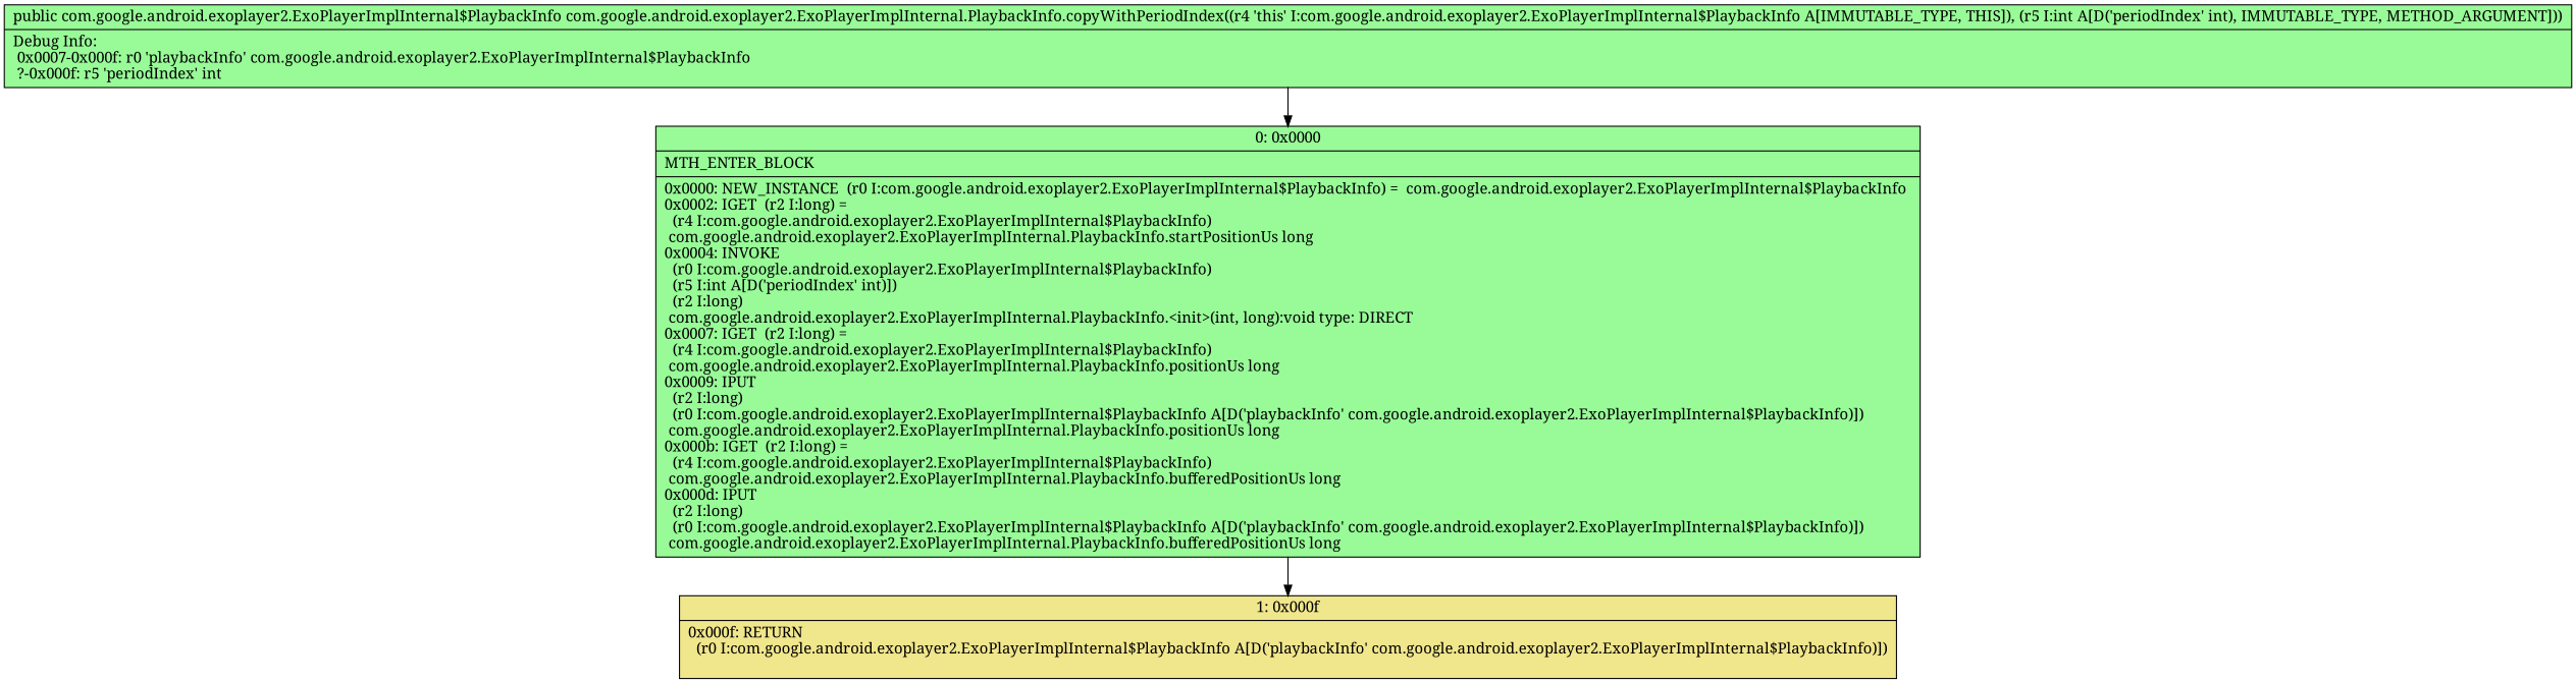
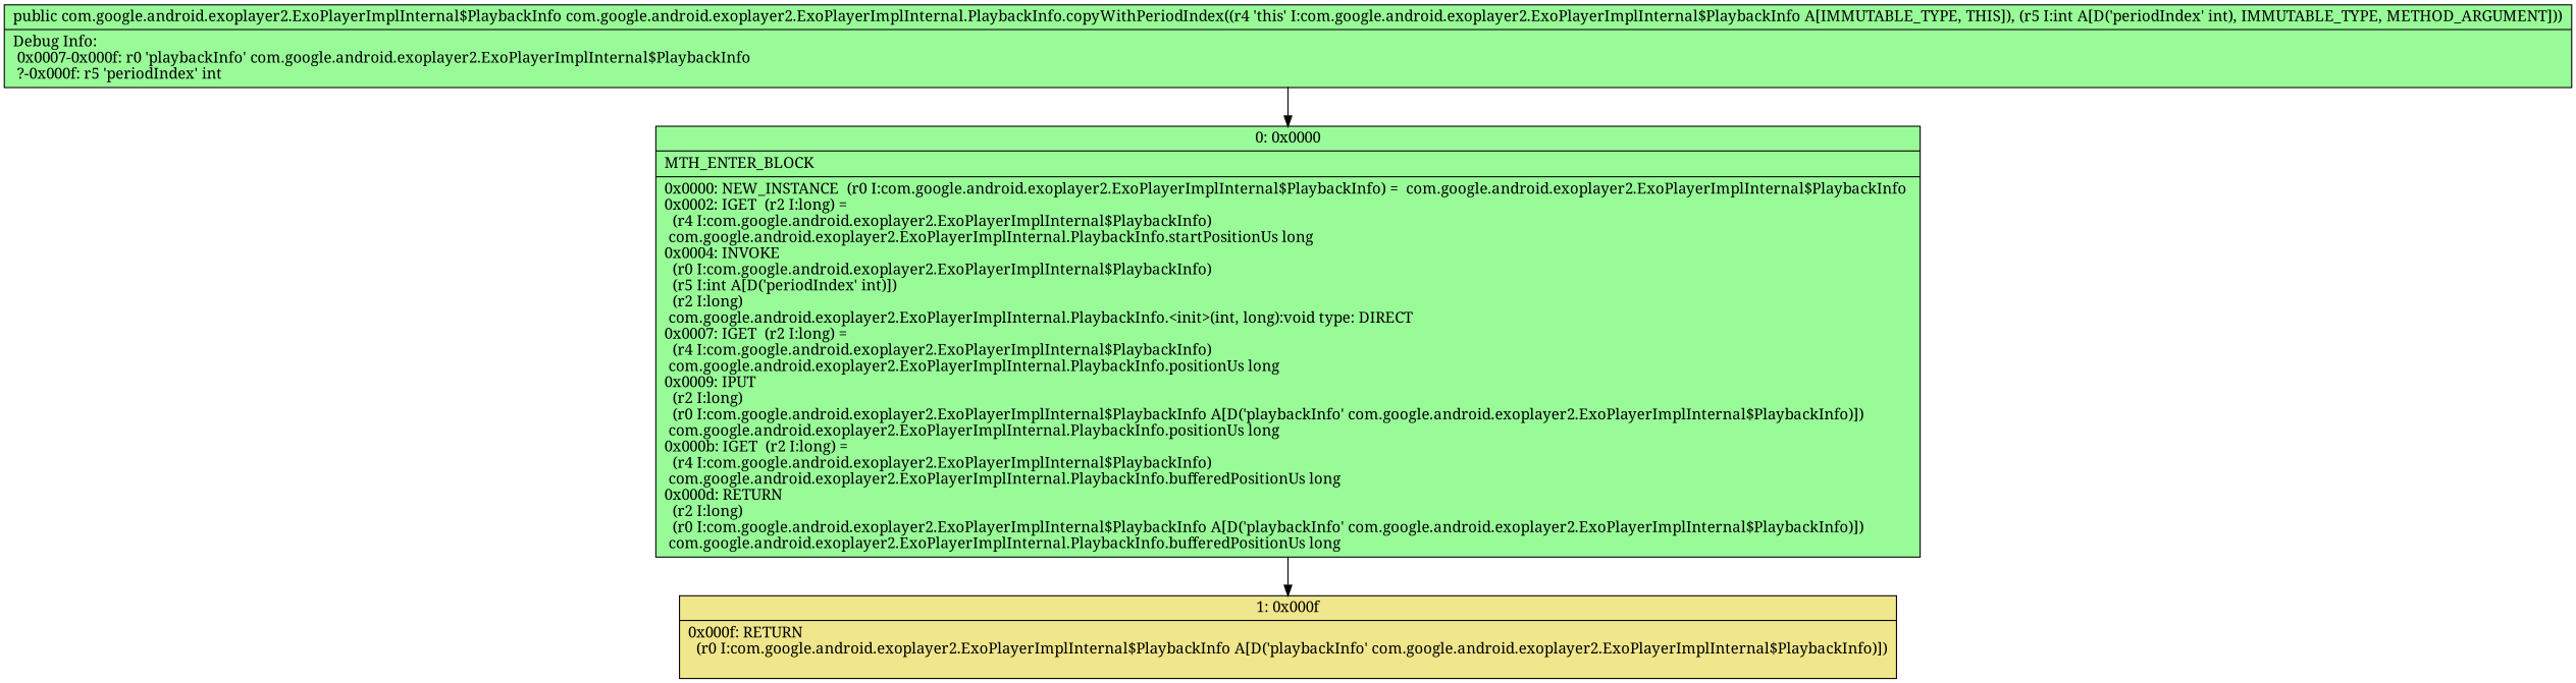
  digraph {
    fontname="Noto Serif"
    node [shape=record style=filled fillcolor=palegreen fontname="Noto Serif"]
    edge [fontname="Noto Serif"]
-   n1 [label="{0\:\ 0x0000|MTH_ENTER_BLOCK\l|0x0000: NEW_INSTANCE  (r0 I:com.google.android.exoplayer2.ExoPlayerImplInternal$PlaybackInfo) =  com.google.android.exoplayer2.ExoPlayerImplInternal$PlaybackInfo \l0x0002: IGET  (r2 I:long) = \l  (r4 I:com.google.android.exoplayer2.ExoPlayerImplInternal$PlaybackInfo)\l com.google.android.exoplayer2.ExoPlayerImplInternal.PlaybackInfo.startPositionUs long \l0x0004: INVOKE  \l  (r0 I:com.google.android.exoplayer2.ExoPlayerImplInternal$PlaybackInfo)\l  (r5 I:int A[D('periodIndex' int)])\l  (r2 I:long)\l com.google.android.exoplayer2.ExoPlayerImplInternal.PlaybackInfo.\<init\>(int, long):void type: DIRECT \l0x0007: IGET  (r2 I:long) = \l  (r4 I:com.google.android.exoplayer2.ExoPlayerImplInternal$PlaybackInfo)\l com.google.android.exoplayer2.ExoPlayerImplInternal.PlaybackInfo.positionUs long \l0x0009: IPUT  \l  (r2 I:long)\l  (r0 I:com.google.android.exoplayer2.ExoPlayerImplInternal$PlaybackInfo A[D('playbackInfo' com.google.android.exoplayer2.ExoPlayerImplInternal$PlaybackInfo)])\l com.google.android.exoplayer2.ExoPlayerImplInternal.PlaybackInfo.positionUs long \l0x000b: IGET  (r2 I:long) = \l  (r4 I:com.google.android.exoplayer2.ExoPlayerImplInternal$PlaybackInfo)\l com.google.android.exoplayer2.ExoPlayerImplInternal.PlaybackInfo.bufferedPositionUs long \l0x000d: IPUT  \l  (r2 I:long)\l  (r0 I:com.google.android.exoplayer2.ExoPlayerImplInternal$PlaybackInfo A[D('playbackInfo' com.google.android.exoplayer2.ExoPlayerImplInternal$PlaybackInfo)])\l com.google.android.exoplayer2.ExoPlayerImplInternal.PlaybackInfo.bufferedPositionUs long \l}"]
+   n1 [label="{0\:\ 0x0000|MTH_ENTER_BLOCK\l|0x0000: NEW_INSTANCE  (r0 I:com.google.android.exoplayer2.ExoPlayerImplInternal$PlaybackInfo) =  com.google.android.exoplayer2.ExoPlayerImplInternal$PlaybackInfo \l0x0002: IGET  (r2 I:long) = \l  (r4 I:com.google.android.exoplayer2.ExoPlayerImplInternal$PlaybackInfo)\l com.google.android.exoplayer2.ExoPlayerImplInternal.PlaybackInfo.startPositionUs long \l0x0004: INVOKE  \l  (r0 I:com.google.android.exoplayer2.ExoPlayerImplInternal$PlaybackInfo)\l  (r5 I:int A[D('periodIndex' int)])\l  (r2 I:long)\l com.google.android.exoplayer2.ExoPlayerImplInternal.PlaybackInfo.\<init\>(int, long):void type: DIRECT \l0x0007: IGET  (r2 I:long) = \l  (r4 I:com.google.android.exoplayer2.ExoPlayerImplInternal$PlaybackInfo)\l com.google.android.exoplayer2.ExoPlayerImplInternal.PlaybackInfo.positionUs long \l0x0009: IPUT  \l  (r2 I:long)\l  (r0 I:com.google.android.exoplayer2.ExoPlayerImplInternal$PlaybackInfo A[D('playbackInfo' com.google.android.exoplayer2.ExoPlayerImplInternal$PlaybackInfo)])\l com.google.android.exoplayer2.ExoPlayerImplInternal.PlaybackInfo.positionUs long \l0x000b: IGET  (r2 I:long) = \l  (r4 I:com.google.android.exoplayer2.ExoPlayerImplInternal$PlaybackInfo)\l com.google.android.exoplayer2.ExoPlayerImplInternal.PlaybackInfo.bufferedPositionUs long \l0x000d: RETURN  \l  (r2 I:long)\l  (r0 I:com.google.android.exoplayer2.ExoPlayerImplInternal$PlaybackInfo A[D('playbackInfo' com.google.android.exoplayer2.ExoPlayerImplInternal$PlaybackInfo)])\l com.google.android.exoplayer2.ExoPlayerImplInternal.PlaybackInfo.bufferedPositionUs long \l}"]
    n2 [label="{1\:\ 0x000f|0x000f: RETURN  \l  (r0 I:com.google.android.exoplayer2.ExoPlayerImplInternal$PlaybackInfo A[D('playbackInfo' com.google.android.exoplayer2.ExoPlayerImplInternal$PlaybackInfo)])\l \l}" fillcolor=khaki]
    n3 [label="{public com.google.android.exoplayer2.ExoPlayerImplInternal$PlaybackInfo com.google.android.exoplayer2.ExoPlayerImplInternal.PlaybackInfo.copyWithPeriodIndex((r4 'this' I:com.google.android.exoplayer2.ExoPlayerImplInternal$PlaybackInfo A[IMMUTABLE_TYPE, THIS]), (r5 I:int A[D('periodIndex' int), IMMUTABLE_TYPE, METHOD_ARGUMENT]))  | Debug Info:\l  0x0007\-0x000f: r0 'playbackInfo' com.google.android.exoplayer2.ExoPlayerImplInternal$PlaybackInfo\l  ?\-0x000f: r5 'periodIndex' int\l}"]
    n1 -> n2
    n3 -> n1
  }
